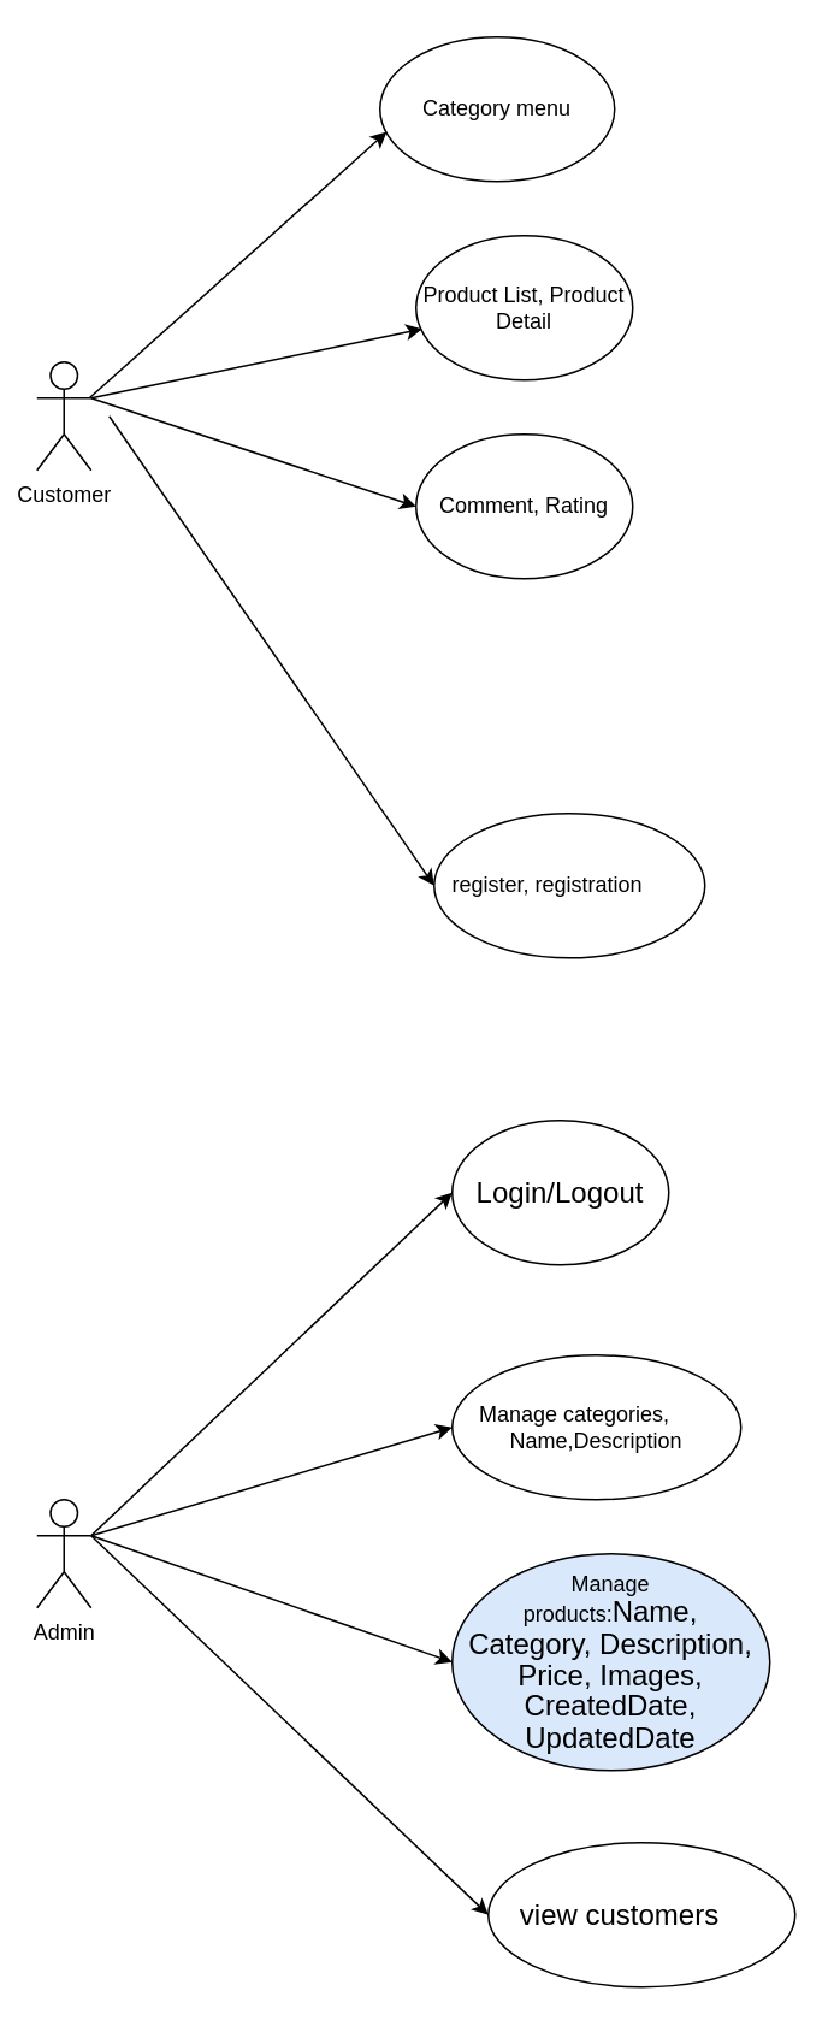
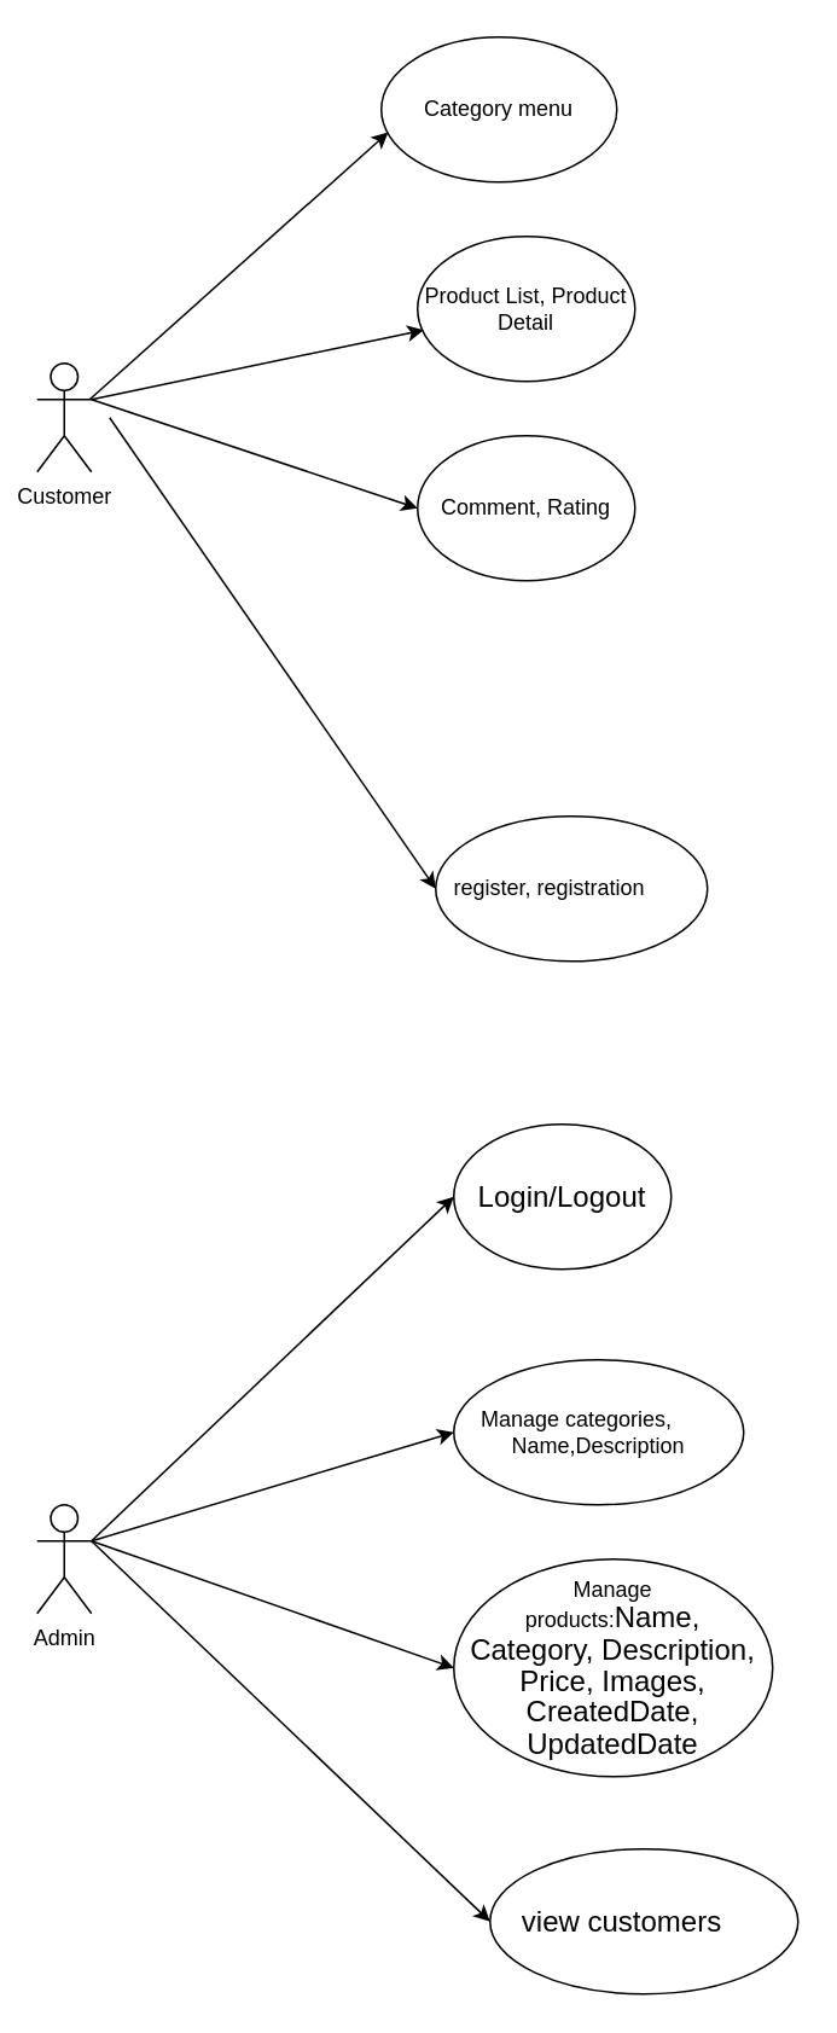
  <mxCell id="0" />
  <mxCell id="1" parent="0" />
  <mxCell id="2" value="Customer" style="shape=umlActor;verticalLabelPosition=bottom;verticalAlign=top;html=1;outlineConnect=0;" parent="1" vertex="1"><mxGeometry x="20" y="200" width="30" height="60" as="geometry" /></mxCell>
  <mxCell id="3" value="Admin" style="shape=umlActor;verticalLabelPosition=bottom;verticalAlign=top;html=1;outlineConnect=0;" parent="1" vertex="1"><mxGeometry x="20" y="830" width="30" height="60" as="geometry" /></mxCell>
  <mxCell id="4" value="" style="endArrow=classic;html=1;rounded=0;entryX=0.029;entryY=0.657;entryDx=0;entryDy=0;entryPerimeter=0;" parent="1" target="5" edge="1"><mxGeometry width="50" height="50" relative="1" as="geometry"><mxPoint x="49" y="220" as="sourcePoint" /><mxPoint x="200" y="100" as="targetPoint" /></mxGeometry></mxCell>
  <mxCell id="5" value="Category menu" style="ellipse;whiteSpace=wrap;html=1;align=center;" parent="1" vertex="1"><mxGeometry x="210" y="20" width="130" height="80" as="geometry" /></mxCell>
  <mxCell id="6" value="Product List, Product Detail" style="ellipse;whiteSpace=wrap;html=1;" parent="1" vertex="1"><mxGeometry x="230" y="130" width="120" height="80" as="geometry" /></mxCell>
  <mxCell id="7" value="" style="endArrow=classic;html=1;rounded=0;entryX=0.028;entryY=0.646;entryDx=0;entryDy=0;entryPerimeter=0;" parent="1" target="6" edge="1"><mxGeometry width="50" height="50" relative="1" as="geometry"><mxPoint x="50" y="220" as="sourcePoint" /><mxPoint x="120" y="200" as="targetPoint" /></mxGeometry></mxCell>
  <mxCell id="8" value="Comment, Rating" style="ellipse;whiteSpace=wrap;html=1;" parent="1" vertex="1"><mxGeometry x="230" y="240" width="120" height="80" as="geometry" /></mxCell>
  <mxCell id="9" value="" style="endArrow=classic;html=1;rounded=0;entryX=0;entryY=0.5;entryDx=0;entryDy=0;" parent="1" target="8" edge="1"><mxGeometry width="50" height="50" relative="1" as="geometry"><mxPoint x="50" y="220" as="sourcePoint" /><mxPoint x="190" y="250" as="targetPoint" /></mxGeometry></mxCell>
  <mxCell id="10" value="&lt;p style=&quot;text-indent:-.25in;mso-list:l0 level1 lfo1&quot; class=&quot;MsoListParagraph&quot;&gt;register, registration&lt;/p&gt;" style="ellipse;whiteSpace=wrap;html=1;align=center;" parent="1" vertex="1"><mxGeometry x="240" y="450" width="150" height="80" as="geometry" /></mxCell>
  <mxCell id="11" value="" style="endArrow=classic;html=1;rounded=0;entryX=0;entryY=0.5;entryDx=0;entryDy=0;" parent="1" target="10" edge="1"><mxGeometry width="50" height="50" relative="1" as="geometry"><mxPoint x="60" y="230" as="sourcePoint" /><mxPoint x="120" y="320" as="targetPoint" /></mxGeometry></mxCell>
  <mxCell id="12" value="&lt;span style=&quot;font-size:12.0pt;line-height:107%;&lt;br/&gt;font-family:&amp;quot;Calibri&amp;quot;,sans-serif;mso-ascii-theme-font:minor-latin;mso-fareast-font-family:&lt;br/&gt;Calibri;mso-fareast-theme-font:minor-latin;mso-hansi-theme-font:minor-latin;&lt;br/&gt;mso-bidi-font-family:&amp;quot;Times New Roman&amp;quot;;mso-bidi-theme-font:minor-bidi;&lt;br/&gt;mso-ansi-language:EN-US;mso-fareast-language:EN-US;mso-bidi-language:AR-SA&quot;&gt;Login/Logout&lt;/span&gt;" style="ellipse;whiteSpace=wrap;html=1;" parent="1" vertex="1"><mxGeometry x="250" y="620" width="120" height="80" as="geometry" /></mxCell>
  <mxCell id="13" value="&lt;p style=&quot;text-indent:-.25in;mso-list:l0 level1 lfo1&quot; class=&quot;MsoListParagraph&quot;&gt;Manage categories, Name,Description&lt;/p&gt;" style="ellipse;whiteSpace=wrap;html=1;" parent="1" vertex="1"><mxGeometry x="250" y="750" width="160" height="80" as="geometry" /></mxCell>
- <mxCell id="14" value="&lt;span&gt;Manage&lt;br&gt;products:&lt;/span&gt;&lt;span style=&quot;font-size:12.0pt;line-height:107%;&lt;br/&gt;font-family:&amp;quot;Calibri&amp;quot;,sans-serif;mso-ascii-theme-font:minor-latin;mso-fareast-font-family:&lt;br/&gt;Calibri;mso-fareast-theme-font:minor-latin;mso-hansi-theme-font:minor-latin;&lt;br/&gt;mso-bidi-font-family:&amp;quot;Times New Roman&amp;quot;;mso-bidi-theme-font:minor-bidi;&lt;br/&gt;mso-ansi-language:EN-US;mso-fareast-language:EN-US;mso-bidi-language:AR-SA&quot;&gt;Name,&lt;br/&gt;Category, Description, Price, Images, CreatedDate, UpdatedDate&lt;/span&gt;" style="ellipse;whiteSpace=wrap;html=1;fillColor=#dae8fc;" parent="1" vertex="1"><mxGeometry x="250" y="860" width="176" height="120" as="geometry" /></mxCell>
+ <mxCell id="14" value="&lt;span&gt;Manage&lt;br&gt;products:&lt;/span&gt;&lt;span style=&quot;font-size:12.0pt;line-height:107%;&lt;br/&gt;font-family:&amp;quot;Calibri&amp;quot;,sans-serif;mso-ascii-theme-font:minor-latin;mso-fareast-font-family:&lt;br/&gt;Calibri;mso-fareast-theme-font:minor-latin;mso-hansi-theme-font:minor-latin;&lt;br/&gt;mso-bidi-font-family:&amp;quot;Times New Roman&amp;quot;;mso-bidi-theme-font:minor-bidi;&lt;br/&gt;mso-ansi-language:EN-US;mso-fareast-language:EN-US;mso-bidi-language:AR-SA&quot;&gt;Name,&lt;br/&gt;Category, Description, Price, Images, CreatedDate, UpdatedDate&lt;/span&gt;" style="ellipse;whiteSpace=wrap;html=1;" parent="1" vertex="1"><mxGeometry x="250" y="860" width="176" height="120" as="geometry" /></mxCell>
  <mxCell id="15" value="&lt;p style=&quot;text-indent:-.25in;mso-list:l0 level1 lfo1&quot; class=&quot;MsoListParagraph&quot;&gt;&lt;span style=&quot;font-size:12.0pt;line-height:107%&quot;&gt;view customers&lt;/span&gt;&lt;/p&gt;" style="ellipse;whiteSpace=wrap;html=1;" parent="1" vertex="1"><mxGeometry x="270" y="1020" width="170" height="80" as="geometry" /></mxCell>
  <mxCell id="16" value="" style="endArrow=classic;html=1;rounded=0;entryX=0;entryY=0.5;entryDx=0;entryDy=0;exitX=1;exitY=0.333;exitDx=0;exitDy=0;exitPerimeter=0;" parent="1" source="3" target="12" edge="1"><mxGeometry width="50" height="50" relative="1" as="geometry"><mxPoint x="50" y="870" as="sourcePoint" /><mxPoint x="100" y="820" as="targetPoint" /></mxGeometry></mxCell>
  <mxCell id="17" value="" style="endArrow=classic;html=1;rounded=0;entryX=0;entryY=0.5;entryDx=0;entryDy=0;exitX=1;exitY=0.333;exitDx=0;exitDy=0;exitPerimeter=0;" parent="1" source="3" target="13" edge="1"><mxGeometry width="50" height="50" relative="1" as="geometry"><mxPoint x="160" y="850" as="sourcePoint" /><mxPoint x="210" y="800" as="targetPoint" /></mxGeometry></mxCell>
  <mxCell id="18" value="" style="endArrow=classic;html=1;rounded=0;entryX=0;entryY=0.5;entryDx=0;entryDy=0;exitX=1;exitY=0.333;exitDx=0;exitDy=0;exitPerimeter=0;" parent="1" source="3" target="14" edge="1"><mxGeometry width="50" height="50" relative="1" as="geometry"><mxPoint x="80" y="950" as="sourcePoint" /><mxPoint x="130" y="900" as="targetPoint" /></mxGeometry></mxCell>
  <mxCell id="19" value="" style="endArrow=classic;html=1;rounded=0;entryX=0;entryY=0.5;entryDx=0;entryDy=0;exitX=1;exitY=0.333;exitDx=0;exitDy=0;exitPerimeter=0;" parent="1" source="3" target="15" edge="1"><mxGeometry width="50" height="50" relative="1" as="geometry"><mxPoint x="120" y="1090" as="sourcePoint" /><mxPoint x="170" y="1040" as="targetPoint" /></mxGeometry></mxCell>
